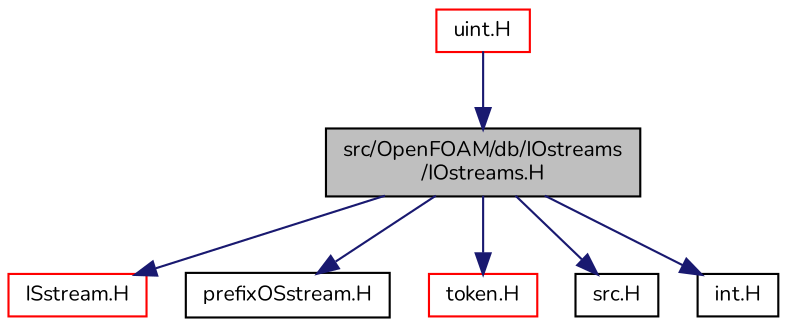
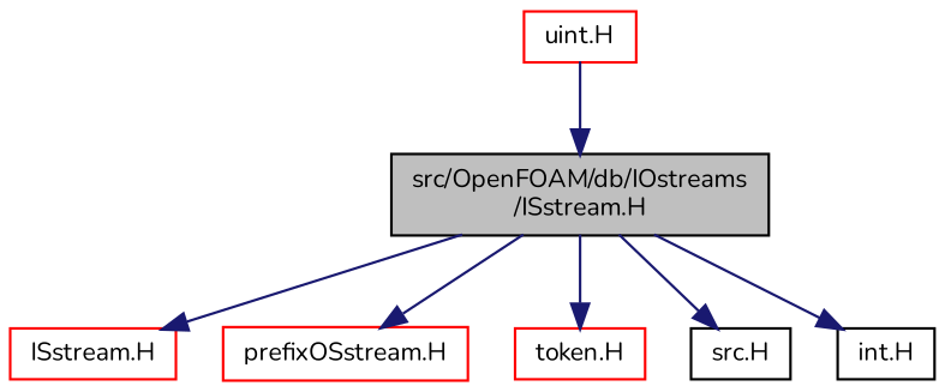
  digraph {
    fontname=Nunito
    node [color=red fontname=Nunito fontsize=10 shape=record]
    edge [color=midnightblue fontname=Nunito fontsize=10 labelfontname=FreeSans labelfontsize=10 style=solid]
-   n1 [color=black fillcolor=grey75 fontcolor=black height=0.2 label="src/OpenFOAM/db/IOstreams\l/IOstreams.H" style=filled width=0.4]
+   n1 [color=black fillcolor=grey75 fontcolor=black height=0.2 label="src/OpenFOAM/db/IOstreams\l/ISstream.H" style=filled width=0.4]
    n2 [height=0.2 label="ISstream.H" width=0.4]
-   n3 [color=black height=0.2 label="prefixOSstream.H" width=0.4]
+   n3 [height=0.2 label="prefixOSstream.H" width=0.4]
    n4 [height=0.2 label="token.H" width=0.4]
    n5 [color=black height=0.2 label="src.H" width=0.4]
    n6 [color=black height=0.2 label="int.H" width=0.4]
    n7 [height=0.2 label="uint.H" width=0.4]
    n1 -> n2
    n1 -> n3
    n1 -> n4
    n1 -> n5
    n1 -> n6
    n7 -> n1
  }
